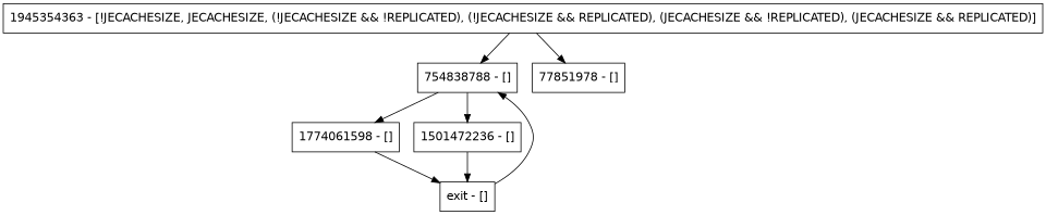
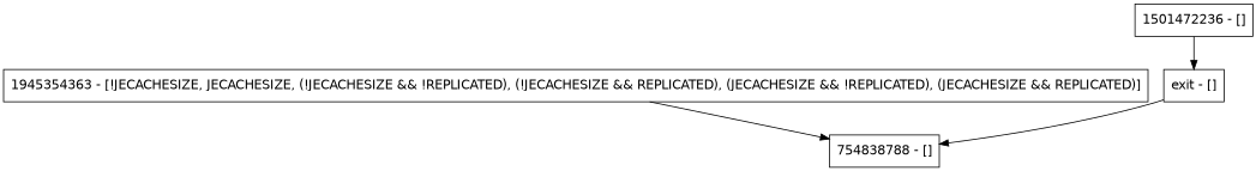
  digraph {
    fontname="DejaVu Sans"
    node [fontname="DejaVu Sans" shape=record]
    edge [fontname="DejaVu Sans"]
    n1 [label="1945354363 - [!JECACHESIZE, JECACHESIZE, (!JECACHESIZE && !REPLICATED), (!JECACHESIZE && REPLICATED), (JECACHESIZE && !REPLICATED), (JECACHESIZE && REPLICATED)]"]
    n2 [label="754838788 - []"]
-   n3 [label="77851978 - []"]
    n4 [label="exit - []"]
-   n5 [label="1774061598 - []"]
    n6 [label="1501472236 - []"]
    n1 -> n2
-   n1 -> n3
-   n2 -> n5
-   n2 -> n6
    n4 -> n2
-   n5 -> n4
    n6 -> n4
  }
